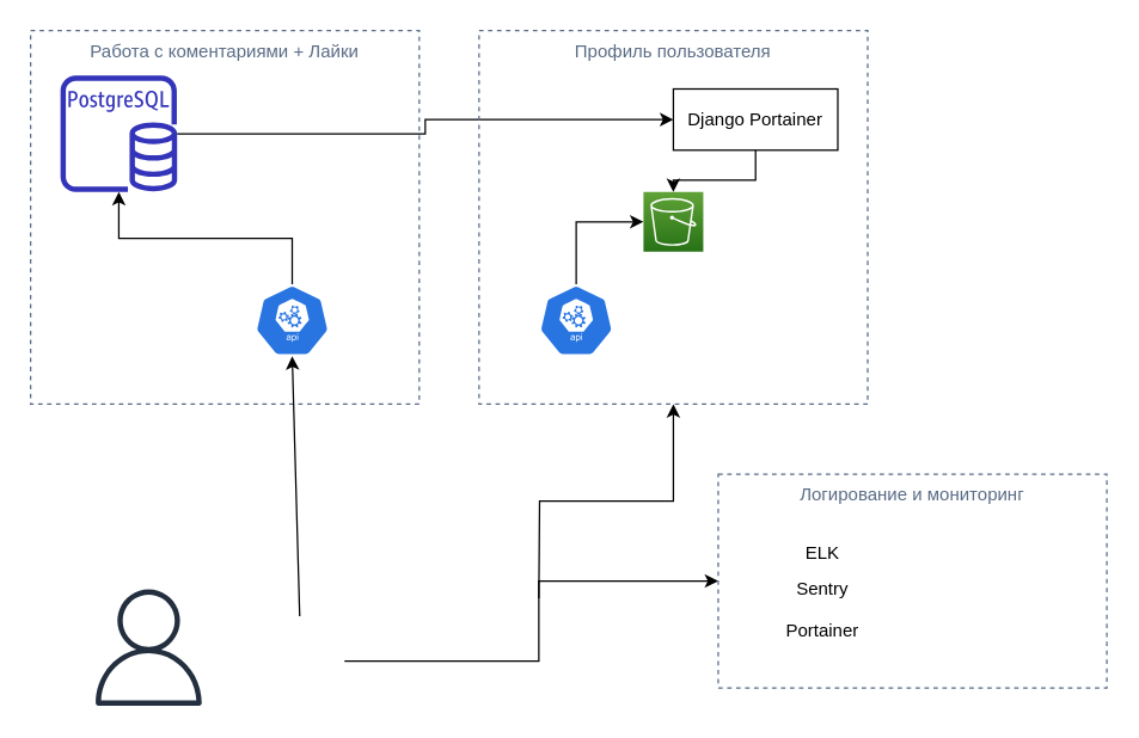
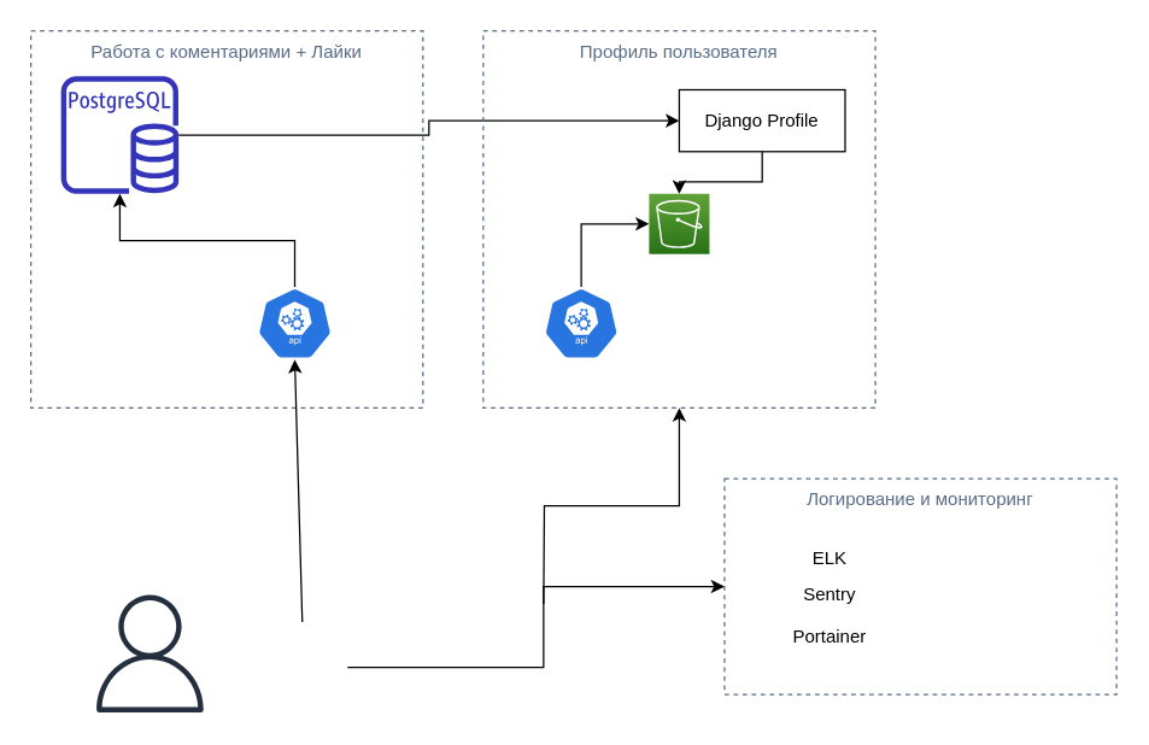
  <mxCell id="0" />
  <mxCell id="1" parent="0" />
  <mxCell id="2" value="Работа с коментариями + Лайки" style="fillColor=none;strokeColor=#5A6C86;dashed=1;verticalAlign=top;fontStyle=0;fontColor=#5A6C86;" vertex="1" parent="1"><mxGeometry x="20" y="20" width="260" height="250" as="geometry" /></mxCell>
  <mxCell id="3" style="edgeStyle=orthogonalEdgeStyle;rounded=0;orthogonalLoop=1;jettySize=auto;html=1;" edge="1" parent="1" source="4" target="14"><mxGeometry relative="1" as="geometry" /></mxCell>
  <mxCell id="4" value="" style="outlineConnect=0;fontColor=#232F3E;gradientColor=none;fillColor=#3334B9;strokeColor=none;dashed=0;verticalLabelPosition=bottom;verticalAlign=top;align=center;html=1;fontSize=12;fontStyle=0;aspect=fixed;pointerEvents=1;shape=mxgraph.aws4.rds_postgresql_instance;" vertex="1" parent="1"><mxGeometry x="40" y="50" width="78" height="78" as="geometry" /></mxCell>
  <mxCell id="5" value="" style="outlineConnect=0;fontColor=#232F3E;gradientColor=none;fillColor=#232F3E;strokeColor=none;dashed=0;verticalLabelPosition=bottom;verticalAlign=top;align=center;html=1;fontSize=12;fontStyle=0;aspect=fixed;pointerEvents=1;shape=mxgraph.aws4.user;" vertex="1" parent="1"><mxGeometry x="60" y="394" width="78" height="78" as="geometry" /></mxCell>
  <mxCell id="6" style="edgeStyle=orthogonalEdgeStyle;rounded=0;orthogonalLoop=1;jettySize=auto;html=1;" edge="1" parent="1" target="12"><mxGeometry relative="1" as="geometry"><mxPoint x="360" y="400" as="sourcePoint" /></mxGeometry></mxCell>
  <mxCell id="7" style="edgeStyle=orthogonalEdgeStyle;rounded=0;orthogonalLoop=1;jettySize=auto;html=1;entryX=0;entryY=0.5;entryDx=0;entryDy=0;" edge="1" parent="1" source="8" target="18"><mxGeometry relative="1" as="geometry"><Array as="points"><mxPoint x="360" y="442" /><mxPoint x="360" y="389" /></Array></mxGeometry></mxCell>
  <mxCell id="8" value="" style="shape=image;html=1;verticalAlign=top;verticalLabelPosition=bottom;labelBackgroundColor=#ffffff;imageAspect=0;aspect=fixed;image=https://cdn4.iconfinder.com/data/icons/logos-brands-5/24/nginx-128.png" vertex="1" parent="1"><mxGeometry x="170" y="412" width="60" height="60" as="geometry" /></mxCell>
  <mxCell id="9" style="edgeStyle=orthogonalEdgeStyle;rounded=0;orthogonalLoop=1;jettySize=auto;html=1;exitX=0.5;exitY=0;exitDx=0;exitDy=0;exitPerimeter=0;" edge="1" parent="1" source="10" target="4"><mxGeometry relative="1" as="geometry" /></mxCell>
  <mxCell id="10" value="" style="html=1;dashed=0;whitespace=wrap;fillColor=#2875E2;strokeColor=#ffffff;points=[[0.005,0.63,0],[0.1,0.2,0],[0.9,0.2,0],[0.5,0,0],[0.995,0.63,0],[0.72,0.99,0],[0.5,1,0],[0.28,0.99,0]];shape=mxgraph.kubernetes.icon;prIcon=api" vertex="1" parent="1"><mxGeometry x="170" y="190" width="50" height="48" as="geometry" /></mxCell>
  <mxCell id="11" value="" style="endArrow=classic;html=1;exitX=0.5;exitY=0;exitDx=0;exitDy=0;entryX=0.5;entryY=1;entryDx=0;entryDy=0;entryPerimeter=0;" edge="1" parent="1" source="8" target="10"><mxGeometry width="50" height="50" relative="1" as="geometry"><mxPoint x="550" y="200" as="sourcePoint" /><mxPoint x="600" y="150" as="targetPoint" /></mxGeometry></mxCell>
  <mxCell id="12" value="Профиль пользователя" style="fillColor=none;strokeColor=#5A6C86;dashed=1;verticalAlign=top;fontStyle=0;fontColor=#5A6C86;" vertex="1" parent="1"><mxGeometry x="320" y="20" width="260" height="250" as="geometry" /></mxCell>
  <mxCell id="13" style="edgeStyle=orthogonalEdgeStyle;rounded=0;orthogonalLoop=1;jettySize=auto;html=1;exitX=0.5;exitY=1;exitDx=0;exitDy=0;" edge="1" parent="1" source="14" target="17"><mxGeometry relative="1" as="geometry" /></mxCell>
- <mxCell id="14" value="Django Portainer" style="whiteSpace=wrap;html=1;align=center;treeFolding=1;treeMoving=1;newEdgeStyle={&quot;edgeStyle&quot;:&quot;elbowEdgeStyle&quot;,&quot;startArrow&quot;:&quot;none&quot;,&quot;endArrow&quot;:&quot;none&quot;};" vertex="1" parent="1"><mxGeometry x="450" y="59" width="110" height="41" as="geometry" /></mxCell>
+ <mxCell id="14" value="Django Profile" style="whiteSpace=wrap;html=1;align=center;treeFolding=1;treeMoving=1;newEdgeStyle={&quot;edgeStyle&quot;:&quot;elbowEdgeStyle&quot;,&quot;startArrow&quot;:&quot;none&quot;,&quot;endArrow&quot;:&quot;none&quot;};" vertex="1" parent="1"><mxGeometry x="450" y="59" width="110" height="41" as="geometry" /></mxCell>
  <mxCell id="15" style="edgeStyle=orthogonalEdgeStyle;rounded=0;orthogonalLoop=1;jettySize=auto;html=1;exitX=0.5;exitY=0;exitDx=0;exitDy=0;exitPerimeter=0;entryX=0;entryY=0.5;entryDx=0;entryDy=0;entryPerimeter=0;" edge="1" parent="1" source="16" target="17"><mxGeometry relative="1" as="geometry" /></mxCell>
  <mxCell id="16" value="" style="html=1;dashed=0;whitespace=wrap;fillColor=#2875E2;strokeColor=#ffffff;points=[[0.005,0.63,0],[0.1,0.2,0],[0.9,0.2,0],[0.5,0,0],[0.995,0.63,0],[0.72,0.99,0],[0.5,1,0],[0.28,0.99,0]];shape=mxgraph.kubernetes.icon;prIcon=api" vertex="1" parent="1"><mxGeometry x="360" y="190" width="50" height="48" as="geometry" /></mxCell>
  <mxCell id="17" value="" style="points=[[0,0,0],[0.25,0,0],[0.5,0,0],[0.75,0,0],[1,0,0],[0,1,0],[0.25,1,0],[0.5,1,0],[0.75,1,0],[1,1,0],[0,0.25,0],[0,0.5,0],[0,0.75,0],[1,0.25,0],[1,0.5,0],[1,0.75,0]];outlineConnect=0;fontColor=#232F3E;gradientColor=#60A337;gradientDirection=north;fillColor=#277116;strokeColor=#ffffff;dashed=0;verticalLabelPosition=bottom;verticalAlign=top;align=center;html=1;fontSize=12;fontStyle=0;aspect=fixed;shape=mxgraph.aws4.resourceIcon;resIcon=mxgraph.aws4.s3;" vertex="1" parent="1"><mxGeometry x="430" y="128" width="40" height="40" as="geometry" /></mxCell>
  <mxCell id="18" value="Логирование и мониторинг" style="fillColor=none;strokeColor=#5A6C86;dashed=1;verticalAlign=top;fontStyle=0;fontColor=#5A6C86;" vertex="1" parent="1"><mxGeometry x="480" y="317" width="260" height="143" as="geometry" /></mxCell>
  <mxCell id="19" value="ELK" style="text;html=1;strokeColor=none;fillColor=none;align=center;verticalAlign=middle;whiteSpace=wrap;rounded=0;" vertex="1" parent="1"><mxGeometry x="500" y="360" width="100" height="20" as="geometry" /></mxCell>
  <mxCell id="20" value="Portainer&lt;br&gt;" style="text;html=1;strokeColor=none;fillColor=none;align=center;verticalAlign=middle;whiteSpace=wrap;rounded=0;" vertex="1" parent="1"><mxGeometry x="500" y="412" width="100" height="20" as="geometry" /></mxCell>
  <mxCell id="21" value="Sentry" style="text;html=1;strokeColor=none;fillColor=none;align=center;verticalAlign=middle;whiteSpace=wrap;rounded=0;" vertex="1" parent="1"><mxGeometry x="500" y="384" width="100" height="20" as="geometry" /></mxCell>
